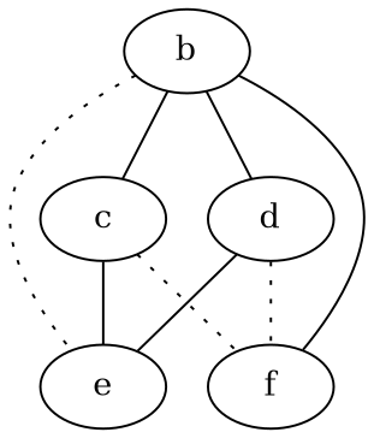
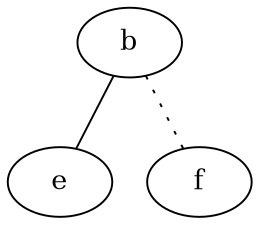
  graph {
    b
    e
    f
-   c
-   d
-   b -- e [style=dotted]
-   b -- f [style=solid]
-   b -- c
-   b -- d
-   c -- e
-   c -- f [style=dotted]
-   d -- e
-   d -- f [style=dotted]
+   b -- e
+   b -- f [style=dotted]
  }
